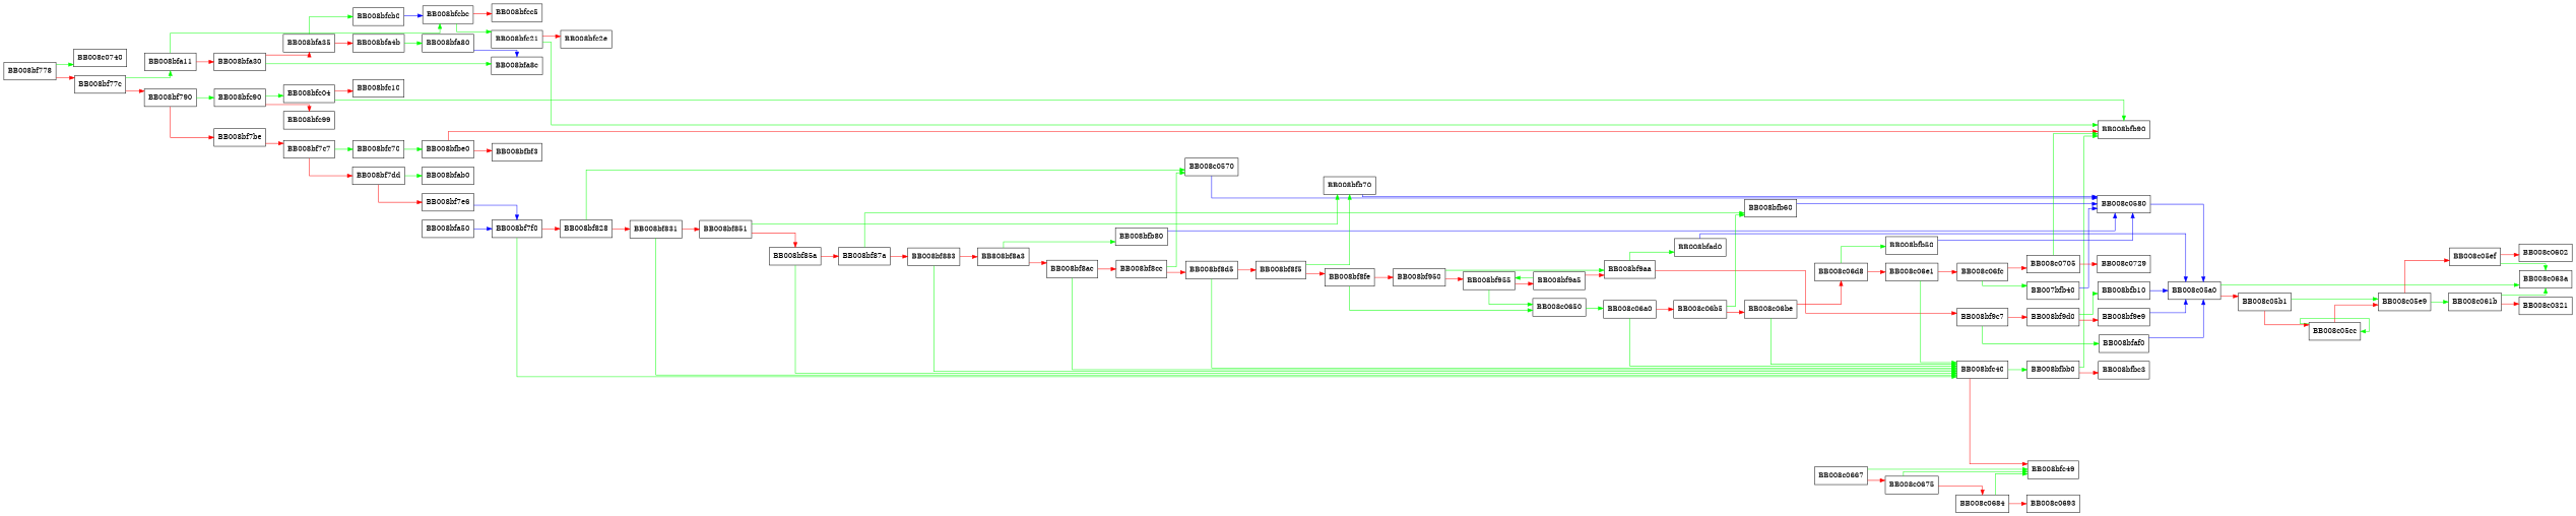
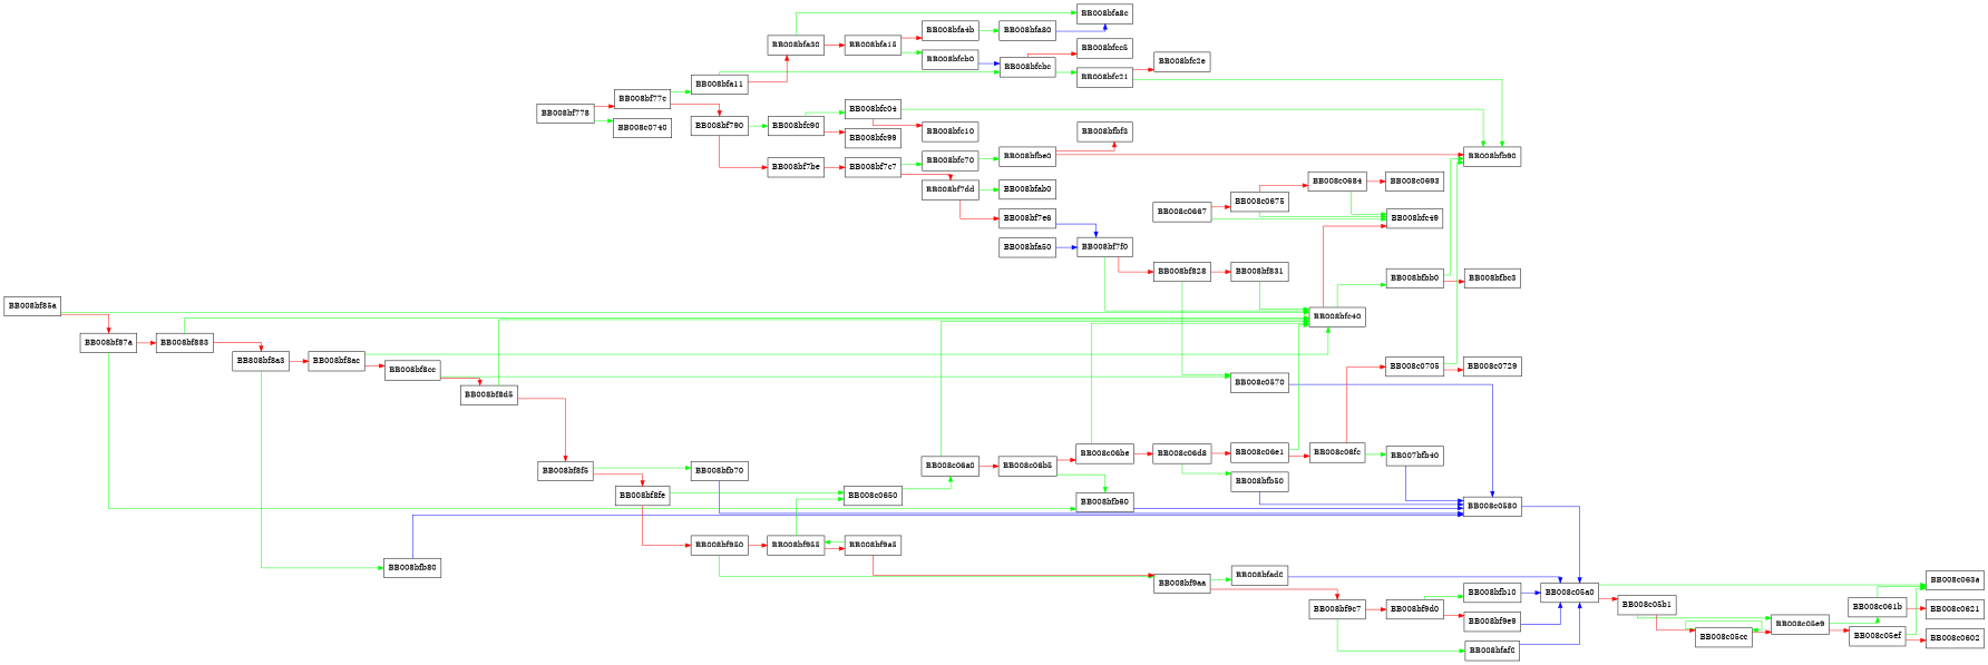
  digraph {
    rankdir=LR
    splines=ortho
    node [shape=box]
    edge [color=green]
    n1 [label=BB008bf778]
    BB008c0740
    BB008bf77c
    BB008bfa11
    BB008bf790
    BB008bfcbc
    BB008bfa30
    BB008bfc90
    BB008bf7be
    BB008bfc21
    BB008bfcc5
    BB008bfa8c
-   BB008bfa35
+   BB008bfa35 [label=BB008bfa15]
    BB008bfc04
    BB008bfc99
    BB008bf7c7
    BB008bfb90
    BB008bfc10
    BB008bfc70
    BB008bf7dd
    BB008bfbe0
    BB008bfab0
    BB008bf7e6
    BB008bfbf3
    BB008bf7f0
    BB008bfc40
    BB008bf828
    BB008bfbb0
    BB008bfc49
    BB008c0570
    BB008bf831
    BB008bfbc3
    BB008c0580
-   BB008bf851
    BB008c05a0
    BB008bfb70
    BB008bf85a
    BB008bf87a
    BB008bfb60
    BB008bf883
    n41 [label=BB808bf8a3]
    BB008bfb80
    BB008bf8ac
    BB008bf8cc
    BB008bf8d5
    BB008bf8f5
    BB008bf8fe
    BB008c0650
    BB008bf950
    BB008c06a0
    BB008bf9aa
    BB008bf955
    BB008c06b5
    BB008bfad0
    BB008bf9c7
    BB008bf9a5
    BB008bfaf0
    BB008bf9d0
    BB008c063a
    BB008c05b1
    BB008bfb10
    BB008bf9e9
    BB008c05e9
    BB008c05cc
    BB008bfc2e
    BB008bfcb0
    BB008bfa4b
    BB008bfa80
    BB008bfa50
    n70 [label=BB007bfb40]
    BB008bfb50
    BB008c061b
    BB008c05ef
-   BB008c0621 [label=BB008c0321]
+   BB008c0621
    BB008c0602
    BB008c06be
    BB008c0667
    BB008c0675
    BB008c0684
    BB008c0693
    BB008c06d8
    BB008c06e1
    BB008c06fc
    BB008c0705
    BB008c0729
    n1 -> BB008c0740
    n1 -> BB008bf77c [color=red]
    BB008bf77c -> BB008bfa11
    BB008bf77c -> BB008bf790 [color=red]
    BB008bfa11 -> BB008bfcbc
    BB008bfa11 -> BB008bfa30 [color=red]
    BB008bf790 -> BB008bfc90
    BB008bf790 -> BB008bf7be [color=red]
    BB008bfcbc -> BB008bfc21
    BB008bfcbc -> BB008bfcc5 [color=red]
    BB008bfa30 -> BB008bfa8c
    BB008bfa30 -> BB008bfa35 [color=red]
    BB008bfc90 -> BB008bfc04
    BB008bfc90 -> BB008bfc99 [color=red]
    BB008bf7be -> BB008bf7c7 [color=red]
    BB008bfc21 -> BB008bfb90
    BB008bfc21 -> BB008bfc2e [color=red]
    BB008bfa35 -> BB008bfcb0
    BB008bfa35 -> BB008bfa4b [color=red]
    BB008bfc04 -> BB008bfb90
    BB008bfc04 -> BB008bfc10 [color=red]
    BB008bf7c7 -> BB008bfc70
    BB008bf7c7 -> BB008bf7dd [color=red]
    BB008bfc70 -> BB008bfbe0
    BB008bf7dd -> BB008bfab0
    BB008bf7dd -> BB008bf7e6 [color=red]
    BB008bfbe0 -> BB008bfb90 [color=red]
    BB008bfbe0 -> BB008bfbf3 [color=red]
    BB008bf7e6 -> BB008bf7f0 [color=blue]
    BB008bf7f0 -> BB008bfc40
    BB008bf7f0 -> BB008bf828 [color=red]
    BB008bfc40 -> BB008bfbb0
    BB008bfc40 -> BB008bfc49 [color=red]
    BB008bf828 -> BB008c0570
    BB008bf828 -> BB008bf831 [color=red]
    BB008bfbb0 -> BB008bfb90
    BB008bfbb0 -> BB008bfbc3 [color=red]
    BB008c0570 -> BB008c0580 [color=blue]
    BB008bf831 -> BB008bfc40
-   BB008bf831 -> BB008bf851 [color=red]
    BB008c0580 -> BB008c05a0 [color=blue]
-   BB008bf851 -> BB008bfb70
-   BB008bf851 -> BB008bf85a [color=red]
    BB008c05a0 -> BB008c063a
    BB008c05a0 -> BB008c05b1 [color=red]
    BB008bfb70 -> BB008c0580 [color=blue]
    BB008bf85a -> BB008bfc40
    BB008bf85a -> BB008bf87a [color=red]
    BB008bf87a -> BB008bfb60
    BB008bf87a -> BB008bf883 [color=red]
    BB008bfb60 -> BB008c0580 [color=blue]
    BB008bf883 -> BB008bfc40
    BB008bf883 -> n41 [color=red]
    n41 -> BB008bfb80
    n41 -> BB008bf8ac [color=red]
    BB008bfb80 -> BB008c0580 [color=blue]
    BB008bf8ac -> BB008bfc40
    BB008bf8ac -> BB008bf8cc [color=red]
    BB008bf8cc -> BB008c0570
    BB008bf8cc -> BB008bf8d5 [color=red]
    BB008bf8d5 -> BB008bfc40
    BB008bf8d5 -> BB008bf8f5 [color=red]
    BB008bf8f5 -> BB008bfb70
    BB008bf8f5 -> BB008bf8fe [color=red]
    BB008bf8fe -> BB008c0650
    BB008bf8fe -> BB008bf950 [color=red]
    BB008c0650 -> BB008c06a0
    BB008bf950 -> BB008bf9aa
    BB008bf950 -> BB008bf955 [color=red]
    BB008c06a0 -> BB008bfc40
    BB008c06a0 -> BB008c06b5 [color=red]
    BB008bf9aa -> BB008bfad0
    BB008bf9aa -> BB008bf9c7 [color=red]
    BB008bf955 -> BB008c0650
    BB008bf955 -> BB008bf9a5 [color=red]
    BB008c06b5 -> BB008bfb60
    BB008c06b5 -> BB008c06be [color=red]
    BB008bfad0 -> BB008c05a0 [color=blue]
    BB008bf9c7 -> BB008bfaf0
    BB008bf9c7 -> BB008bf9d0 [color=red]
    BB008bf9a5 -> BB008bf9aa [color=red]
    BB008bf9a5 -> BB008bf955
    BB008bfaf0 -> BB008c05a0 [color=blue]
    BB008bf9d0 -> BB008bfb10
    BB008bf9d0 -> BB008bf9e9 [color=red]
    BB008c05b1 -> BB008c05e9
    BB008c05b1 -> BB008c05cc [color=red]
    BB008bfb10 -> BB008c05a0 [color=blue]
    BB008bf9e9 -> BB008c05a0 [color=blue]
    BB008c05e9 -> BB008c061b
    BB008c05e9 -> BB008c05ef [color=red]
    BB008c05cc -> BB008c05e9 [color=red]
    BB008c05cc -> BB008c05cc
    BB008bfcb0 -> BB008bfcbc [color=blue]
    BB008bfa4b -> BB008bfa80
    BB008bfa80 -> BB008bfa8c [color=blue]
    BB008bfa50 -> BB008bf7f0 [color=blue]
    n70 -> BB008c0580 [color=blue]
    BB008bfb50 -> BB008c0580 [color=blue]
    BB008c061b -> BB008c063a
    BB008c061b -> BB008c0621 [color=red]
    BB008c05ef -> BB008c063a
    BB008c05ef -> BB008c0602 [color=red]
    BB008c06be -> BB008bfc40
    BB008c06be -> BB008c06d8 [color=red]
    BB008c0667 -> BB008bfc49
    BB008c0667 -> BB008c0675 [color=red]
    BB008c0675 -> BB008bfc49
    BB008c0675 -> BB008c0684 [color=red]
    BB008c0684 -> BB008bfc49
    BB008c0684 -> BB008c0693 [color=red]
    BB008c06d8 -> BB008bfb50
    BB008c06d8 -> BB008c06e1 [color=red]
    BB008c06e1 -> BB008bfc40
    BB008c06e1 -> BB008c06fc [color=red]
    BB008c06fc -> n70
    BB008c06fc -> BB008c0705 [color=red]
    BB008c0705 -> BB008bfb90
    BB008c0705 -> BB008c0729 [color=red]
  }
